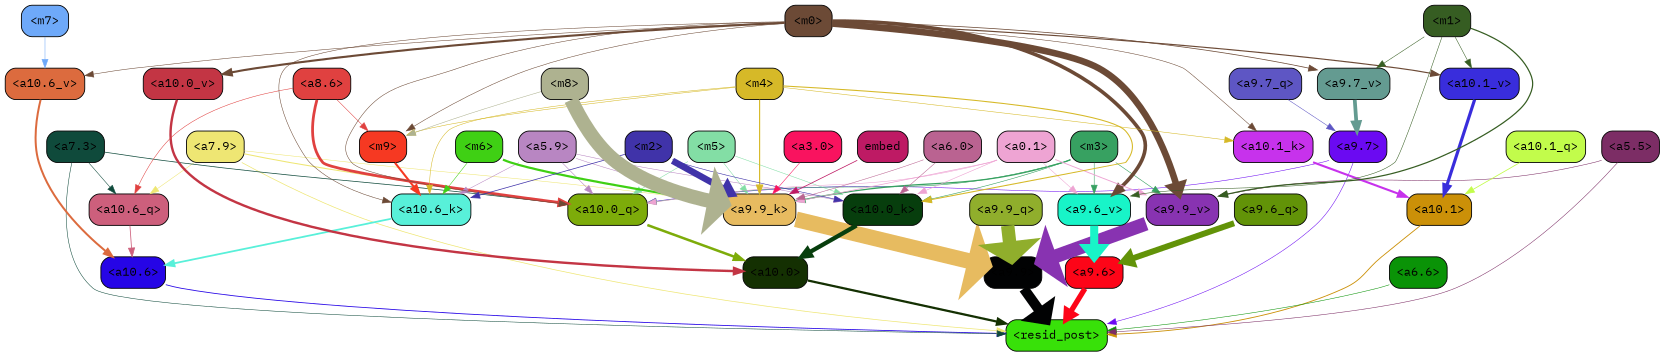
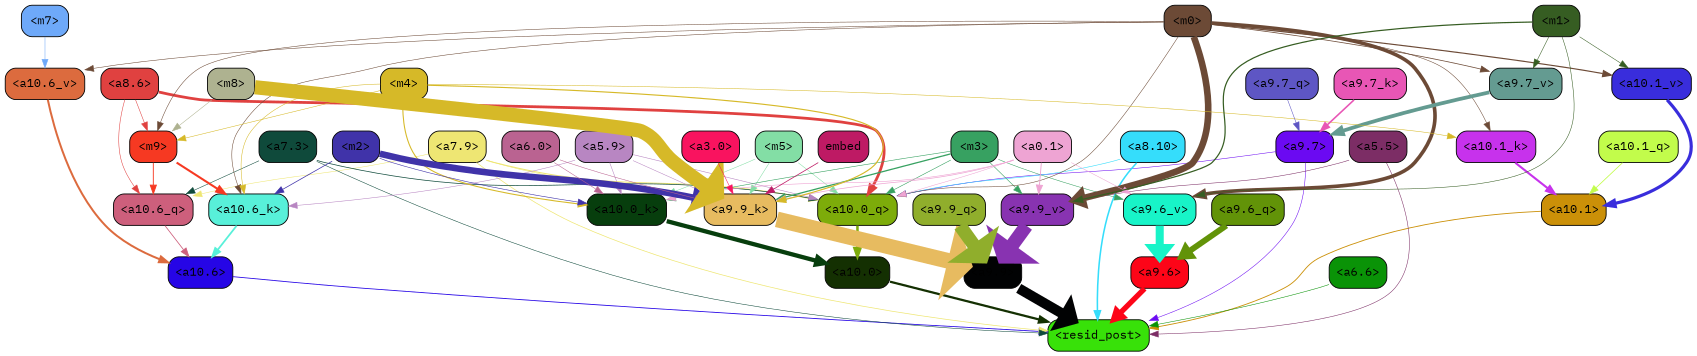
  strict digraph {
    fontname="IBM Plex Mono"
    splines=true
    node [color=black fontname="IBM Plex Mono" shape=box style="filled, rounded"]
    edge [color="#6c4a36" fontname="IBM Plex Mono" penwidth=0.6]
    "<a10.6>" [fillcolor="#2605e6"]
    "<resid_post>" [fillcolor="#38e109"]
    "<a10.1>" [fillcolor="#cb9008"]
    "<a10.0>" [fillcolor="#143002"]
    "<a9.9>" [fillcolor="#010203"]
    "<a9.7>" [fillcolor="#6b0af2"]
    "<a10.0_q>" [fillcolor="#7dac0a"]
    "<a9.6>" [fillcolor="#fd0518"]
+   "<a8.10>" [fillcolor="#35ddfb"]
    "<a7.9>" [fillcolor="#eee673"]
    "<a10.6_q>" [fillcolor="#cd5f7c"]
    "<a9.9_k>" [fillcolor="#e7bb60"]
    "<a7.3>" [fillcolor="#0f4a3b"]
    "<a6.6>" [fillcolor="#0a9307"]
    "<a5.5>" [fillcolor="#7c2d65"]
    "<a9.9_v>" [fillcolor="#8833b1"]
    "<a10.1_q>" [fillcolor="#c2fc4b"]
    "<a10.6_k>" [fillcolor="#58f0d9"]
    "<a10.1_k>" [fillcolor="#c732ec"]
    "<a10.0_k>" [fillcolor="#073e0d"]
    "<a10.6_v>" [fillcolor="#dc6b3e"]
    "<a10.1_v>" [fillcolor="#392ddc"]
-   "<a10.0_v>" [fillcolor="#c33544"]
    "<m9>" [fillcolor="#f63922"]
    "<a8.6>" [fillcolor="#e04140"]
    "<m5>" [fillcolor="#83dea5"]
    "<a5.9>" [fillcolor="#b886c2"]
    "<m3>" [fillcolor="#37a161"]
    "<a9.6_v>" [fillcolor="#18f4c8"]
    "<m0>" [fillcolor="#6c4a36"]
    "<a9.7_v>" [fillcolor="#649b91"]
    "<a0.1>" [fillcolor="#eea4d3"]
-   "<m6>" [fillcolor="#3fd014"]
    "<m4>" [fillcolor="#d6b928"]
    "<m2>" [fillcolor="#4033a9"]
    "<a6.0>" [fillcolor="#ba6391"]
    "<m7>" [fillcolor="#6ea9f9"]
    "<m1>" [fillcolor="#365d22"]
    "<m8>" [fillcolor="#aeb290"]
    "<a9.9_q>" [fillcolor="#90ae2c"]
    "<a9.7_q>" [fillcolor="#5e56c4"]
    "<a9.6_q>" [fillcolor="#629308"]
+   "<a9.7_k>" [fillcolor="#e856b5"]
    "<a3.0>" [fillcolor="#f9135f"]
    embed [fillcolor="#be1a64"]
    "<a10.6>" -> "<resid_post>" [color="#2605e6" penwidth=0.9498605728149414]
    "<a10.1>" -> "<resid_post>" [color="#cb9008" penwidth=1.0084514617919922]
    "<a10.0>" -> "<resid_post>" [color="#143002" penwidth=2.5814952850341797]
    "<a9.9>" -> "<resid_post>" [color="#010203" penwidth=11.610888481140137]
    "<a9.7>" -> "<resid_post>" [color="#6b0af2"]
    "<a9.7>" -> "<a10.0_q>" [color="#6b0af2"]
    "<a10.0_q>" -> "<a10.0>" [color="#7dac0a" penwidth=2.905670166015625]
    "<a9.6>" -> "<resid_post>" [color="#fd0518" penwidth=6.121421813964844]
+   "<a8.10>" -> "<resid_post>" [color="#35ddfb" penwidth=1.7841739654541016]
+   "<a8.10>" -> "<a10.0_q>" [color="#35ddfb" penwidth=0.6612663269042969]
    "<a7.9>" -> "<resid_post>" [color="#eee673" penwidth=0.8109169006347656]
    "<a7.9>" -> "<a10.0_q>" [color="#eee673" penwidth=1.19378662109375]
    "<a7.9>" -> "<a10.6_q>" [color="#eee673"]
    "<a7.9>" -> "<a9.9_k>" [color="#eee673"]
    "<a10.6_q>" -> "<a10.6>" [color="#cd5f7c" penwidth=0.9244728088378906]
    "<a9.9_k>" -> "<a9.9>" [color="#e7bb60" penwidth=17.953022003173828]
    "<a7.3>" -> "<resid_post>" [color="#0f4a3b"]
    "<a7.3>" -> "<a10.0_q>" [color="#0f4a3b" penwidth=0.8208656311035156]
    "<a7.3>" -> "<a10.6_q>" [color="#0f4a3b"]
    "<a6.6>" -> "<resid_post>" [color="#0a9307"]
    "<a5.5>" -> "<resid_post>" [color="#7c2d65"]
    "<a5.5>" -> "<a9.9_v>" [color="#7c2d65"]
    "<a9.9_v>" -> "<a9.9>" [color="#8833b1" penwidth=15.728643417358398]
    "<a10.1_q>" -> "<a10.1>" [color="#c2fc4b" penwidth=0.9268798828125]
    "<a10.6_k>" -> "<a10.6>" [color="#58f0d9" penwidth=2.0319366455078125]
    "<a10.1_k>" -> "<a10.1>" [color="#c732ec" penwidth=2.4037628173828125]
    "<a10.0_k>" -> "<a10.0>" [color="#073e0d" penwidth=4.9319305419921875]
    "<a10.6_v>" -> "<a10.6>" [color="#dc6b3e" penwidth=2.290935516357422]
    "<a10.1_v>" -> "<a10.1>" [color="#392ddc" penwidth=3.6398468017578125]
-   "<a10.0_v>" -> "<a10.0>" [color="#c33544" penwidth=2.7666168212890625]
+   "<m9>" -> "<a10.6_q>" [color="#f63922" penwidth=1.0384025573730469]
    "<m9>" -> "<a10.6_k>" [color="#f63922" penwidth=2.371124267578125]
    "<a8.6>" -> "<a10.0_q>" [color="#e04140" penwidth=3.1841888427734375]
    "<a8.6>" -> "<a10.6_q>" [color="#e04140"]
    "<a8.6>" -> "<m9>" [color="#e04140"]
    "<m5>" -> "<a10.0_q>" [color="#83dea5"]
    "<m5>" -> "<a9.9_k>" [color="#83dea5"]
    "<m5>" -> "<a10.0_k>" [color="#83dea5"]
    "<a5.9>" -> "<a10.0_q>" [color="#b886c2" penwidth=0.6463394165039062]
    "<a5.9>" -> "<a9.9_k>" [color="#b886c2"]
    "<a5.9>" -> "<a10.6_k>" [color="#b886c2"]
    "<a5.9>" -> "<a10.0_k>" [color="#b886c2"]
    "<m3>" -> "<a10.0_q>" [color="#37a161" penwidth=0.6597442626953125]
    "<m3>" -> "<a9.9_k>" [color="#37a161" penwidth=1.4574642181396484]
    "<m3>" -> "<a9.9_v>" [color="#37a161" penwidth=0.6589469909667969]
    "<m3>" -> "<a10.0_k>" [color="#37a161" penwidth=0.6506614685058594]
    "<m3>" -> "<a9.6_v>" [color="#37a161"]
    "<a9.6_v>" -> "<a9.6>" [color="#18f4c8" penwidth=9.212547302246094]
    "<m0>" -> "<a10.0_q>"
    "<m0>" -> "<a9.9_v>" [penwidth=7.537467956542969]
    "<m0>" -> "<a10.6_k>"
    "<m0>" -> "<a10.1_k>"
    "<m0>" -> "<a10.6_v>"
    "<m0>" -> "<a10.1_v>" [penwidth=1.3360328674316406]
-   "<m0>" -> "<a10.0_v>" [penwidth=2.4083595275878906]
    "<m0>" -> "<m9>"
    "<m0>" -> "<a9.6_v>" [penwidth=4.1688385009765625]
    "<m0>" -> "<a9.7_v>" [penwidth=0.8575286865234375]
    "<a9.7_v>" -> "<a9.7>" [color="#649b91" penwidth=4.305488586425781]
    "<a0.1>" -> "<a10.0_q>" [color="#eea4d3"]
    "<a0.1>" -> "<a9.9_k>" [color="#eea4d3" penwidth=0.81341552734375]
    "<a0.1>" -> "<a9.9_v>" [color="#eea4d3" penwidth=1.062591552734375]
    "<a0.1>" -> "<a10.0_k>" [color="#eea4d3" penwidth=0.6768684387207031]
    "<a0.1>" -> "<a9.6_v>" [color="#eea4d3"]
-   "<m6>" -> "<a9.9_k>" [color="#3fd014" penwidth=2.533975601196289]
-   "<m6>" -> "<a10.6_k>" [color="#3fd014"]
    "<m4>" -> "<a9.9_k>" [color="#d6b928" penwidth=1.3186264038085938]
    "<m4>" -> "<a10.6_k>" [color="#d6b928"]
    "<m4>" -> "<a10.1_k>" [color="#d6b928"]
    "<m4>" -> "<a10.0_k>" [color="#d6b928" penwidth=1.230804443359375]
    "<m4>" -> "<m9>" [color="#d6b928"]
    "<m2>" -> "<a9.9_k>" [color="#4033a9" penwidth=7.476325988769531]
    "<m2>" -> "<a10.6_k>" [color="#4033a9" penwidth=0.8380241394042969]
    "<m2>" -> "<a10.0_k>" [color="#4033a9" penwidth=0.6622200012207031]
    "<a6.0>" -> "<a9.9_k>" [color="#ba6391"]
    "<a6.0>" -> "<a10.0_k>" [color="#ba6391"]
    "<m7>" -> "<a10.6_v>" [color="#6ea9f9"]
    "<m1>" -> "<a9.9_v>" [color="#365d22" penwidth=1.4082679748535156]
    "<m1>" -> "<a10.1_v>" [color="#365d22"]
    "<m1>" -> "<a9.6_v>" [color="#365d22"]
    "<m1>" -> "<a9.7_v>" [color="#365d22"]
-   "<m8>" -> "<a9.9_k>" [color="#aeb290" penwidth=16.255420684814453]
+   "<m8>" -> "<a9.9_k>" [color="#d6b928" penwidth=16.255420684814453]
    "<m8>" -> "<m9>" [color="#aeb290"]
    "<a9.9_q>" -> "<a9.9>" [color="#90ae2c" penwidth=15.310546875]
    "<a9.7_q>" -> "<a9.7>" [color="#5e56c4"]
    "<a9.6_q>" -> "<a9.6>" [color="#629308" penwidth=6.823722839355469]
+   "<a9.7_k>" -> "<a9.7>" [color="#e856b5" penwidth=1.85101318359375]
    "<a3.0>" -> "<a9.9_k>" [color="#f9135f"]
    embed -> "<a9.9_k>" [color="#be1a64" penwidth=0.8602714538574219]
  }
